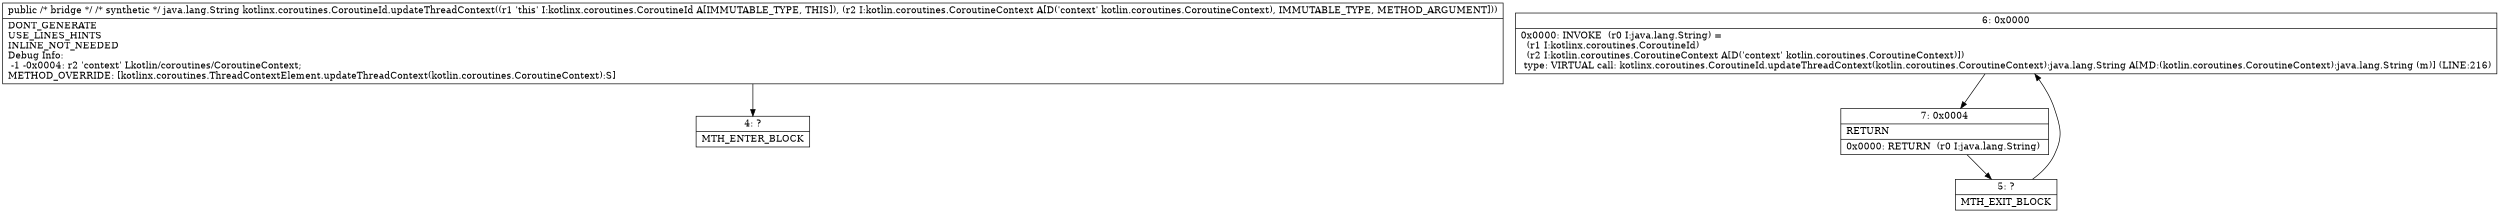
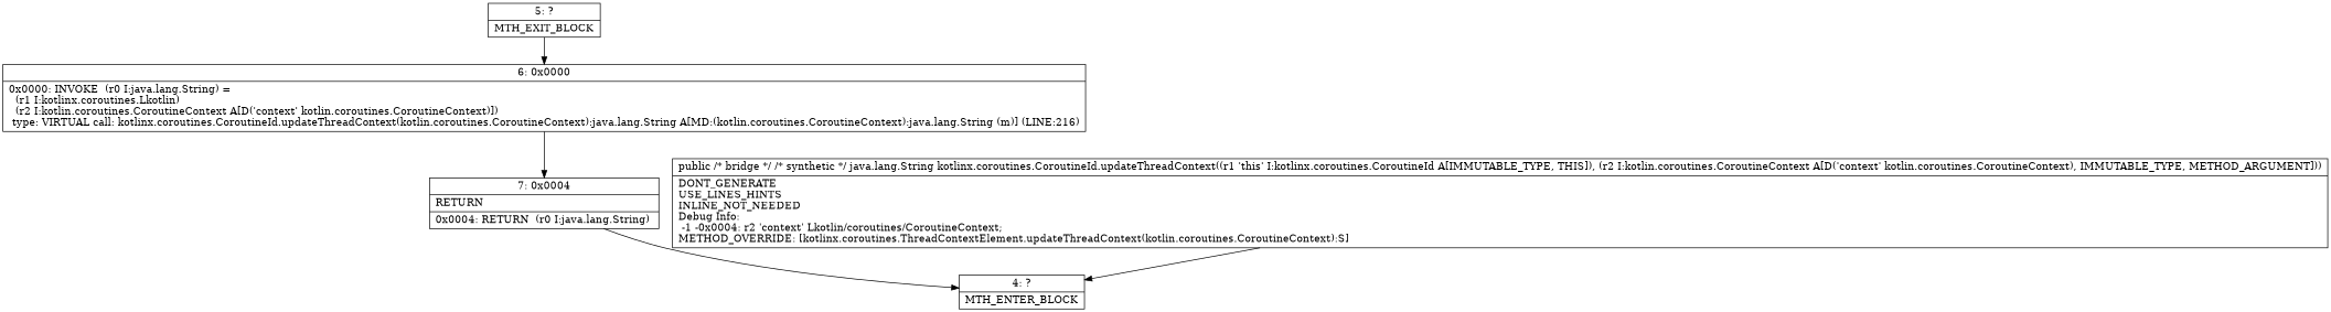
  digraph {
    node [shape=record]
    n1 [label="{4\:\ ?|MTH_ENTER_BLOCK\l}"]
-   n2 [label="{6\:\ 0x0000|0x0000: INVOKE  (r0 I:java.lang.String) = \l  (r1 I:kotlinx.coroutines.CoroutineId)\l  (r2 I:kotlin.coroutines.CoroutineContext A[D('context' kotlin.coroutines.CoroutineContext)])\l type: VIRTUAL call: kotlinx.coroutines.CoroutineId.updateThreadContext(kotlin.coroutines.CoroutineContext):java.lang.String A[MD:(kotlin.coroutines.CoroutineContext):java.lang.String (m)] (LINE:216)\l}"]
-   n3 [label="{7\:\ 0x0004|RETURN\l|0x0000: RETURN  (r0 I:java.lang.String) \l}"]
+   n2 [label="{6\:\ 0x0000|0x0000: INVOKE  (r0 I:java.lang.String) = \l  (r1 I:kotlinx.coroutines.Lkotlin)\l  (r2 I:kotlin.coroutines.CoroutineContext A[D('context' kotlin.coroutines.CoroutineContext)])\l type: VIRTUAL call: kotlinx.coroutines.CoroutineId.updateThreadContext(kotlin.coroutines.CoroutineContext):java.lang.String A[MD:(kotlin.coroutines.CoroutineContext):java.lang.String (m)] (LINE:216)\l}"]
+   n3 [label="{7\:\ 0x0004|RETURN\l|0x0004: RETURN  (r0 I:java.lang.String) \l}"]
    n4 [label="{5\:\ ?|MTH_EXIT_BLOCK\l}"]
    n5 [label="{public \/* bridge *\/ \/* synthetic *\/ java.lang.String kotlinx.coroutines.CoroutineId.updateThreadContext((r1 'this' I:kotlinx.coroutines.CoroutineId A[IMMUTABLE_TYPE, THIS]), (r2 I:kotlin.coroutines.CoroutineContext A[D('context' kotlin.coroutines.CoroutineContext), IMMUTABLE_TYPE, METHOD_ARGUMENT]))  | DONT_GENERATE\lUSE_LINES_HINTS\lINLINE_NOT_NEEDED\lDebug Info:\l  \-1 \-0x0004: r2 'context' Lkotlin\/coroutines\/CoroutineContext;\lMETHOD_OVERRIDE: [kotlinx.coroutines.ThreadContextElement.updateThreadContext(kotlin.coroutines.CoroutineContext):S]\l}"]
    n2 -> n3
-   n3 -> n4
+   n3 -> n1
    n4 -> n2
    n5 -> n1
  }
